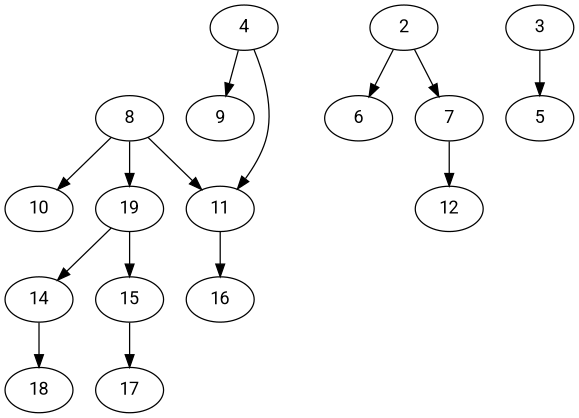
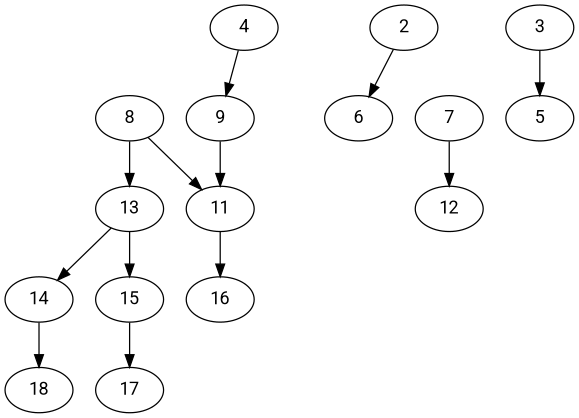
  digraph {
    fontname=Roboto
    node [alpha=0.12 fontname=Roboto]
    edge [fontname=Roboto]
    8 [alpha=0.05 expect_size=13278843061977100]
-   10 [alpha=0.01 expect_size=40177065147813136]
    11 [alpha=0.06 expect_size=1193167483305984000]
-   13 [alpha=0.15 expect_size=986911342592000000 label=19]
+   13 [alpha=0.15 expect_size=986911342592000000]
    16 [alpha=0.14 expect_size=33772837057295620]
    14 [expect_size=27842119075408]
    15 [expect_size=3699868077312180224]
    2 [alpha=0.08 expect_size=576791875111714]
    6 [alpha=0.10 expect_size=3912959321773011]
    7 [alpha=0.09 expect_size=86643392859492]
    12 [alpha=0.06 expect_size=560074921255958]
    3 [alpha=0.15 expect_size=1056498951746194]
    5 [alpha=0.08 expect_size=12101101393984762]
    4 [expect_size=10891046705747668]
    9 [alpha=0.14 expect_size=241396497904487]
    18 [alpha=0.03 expect_size=10483138719547220]
    17 [alpha=0.19 expect_size=4411978221076086784]
-   8 -> 10
    8 -> 11
    8 -> 13
    11 -> 16
    13 -> 14
    13 -> 15
    14 -> 18
    15 -> 17
    2 -> 6
-   2 -> 7
    7 -> 12
    3 -> 5
    4 -> 9
-   4 -> 11
+   9 -> 11
  }
